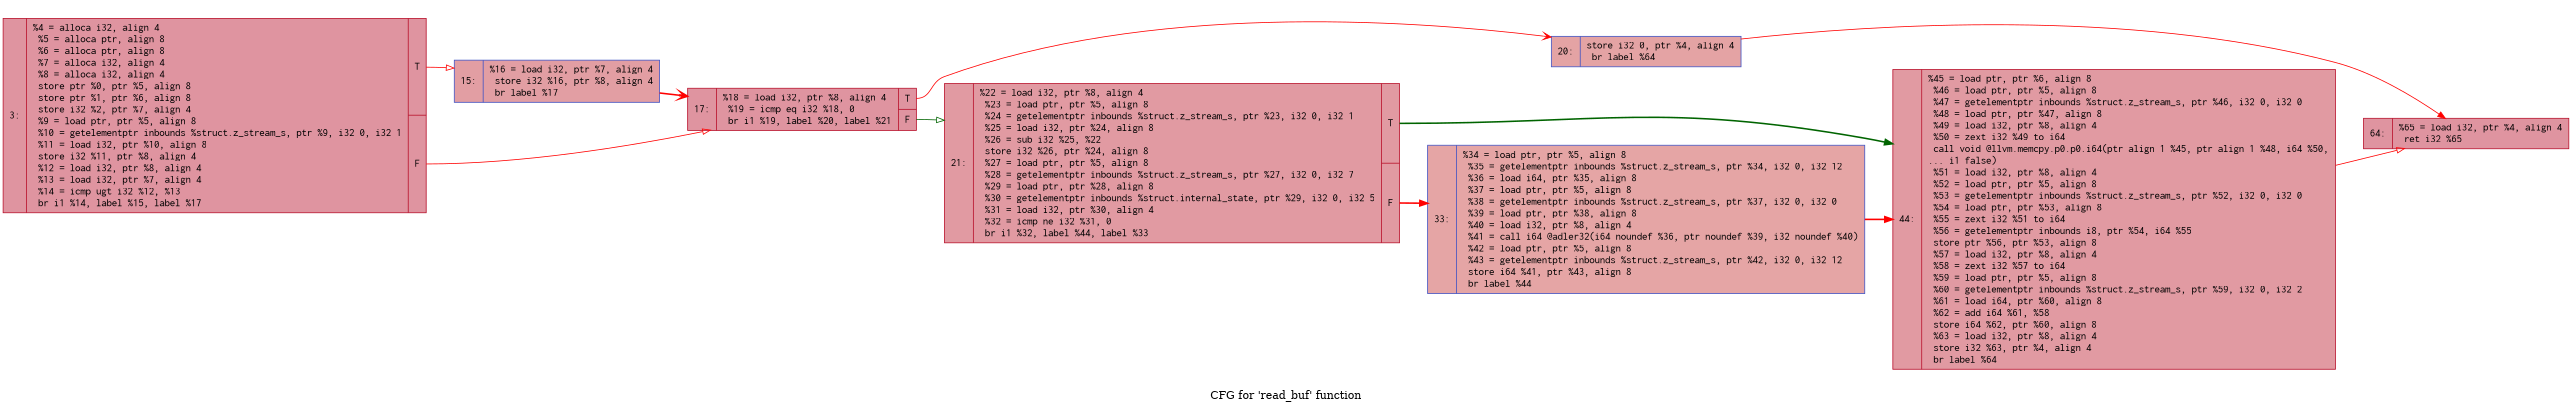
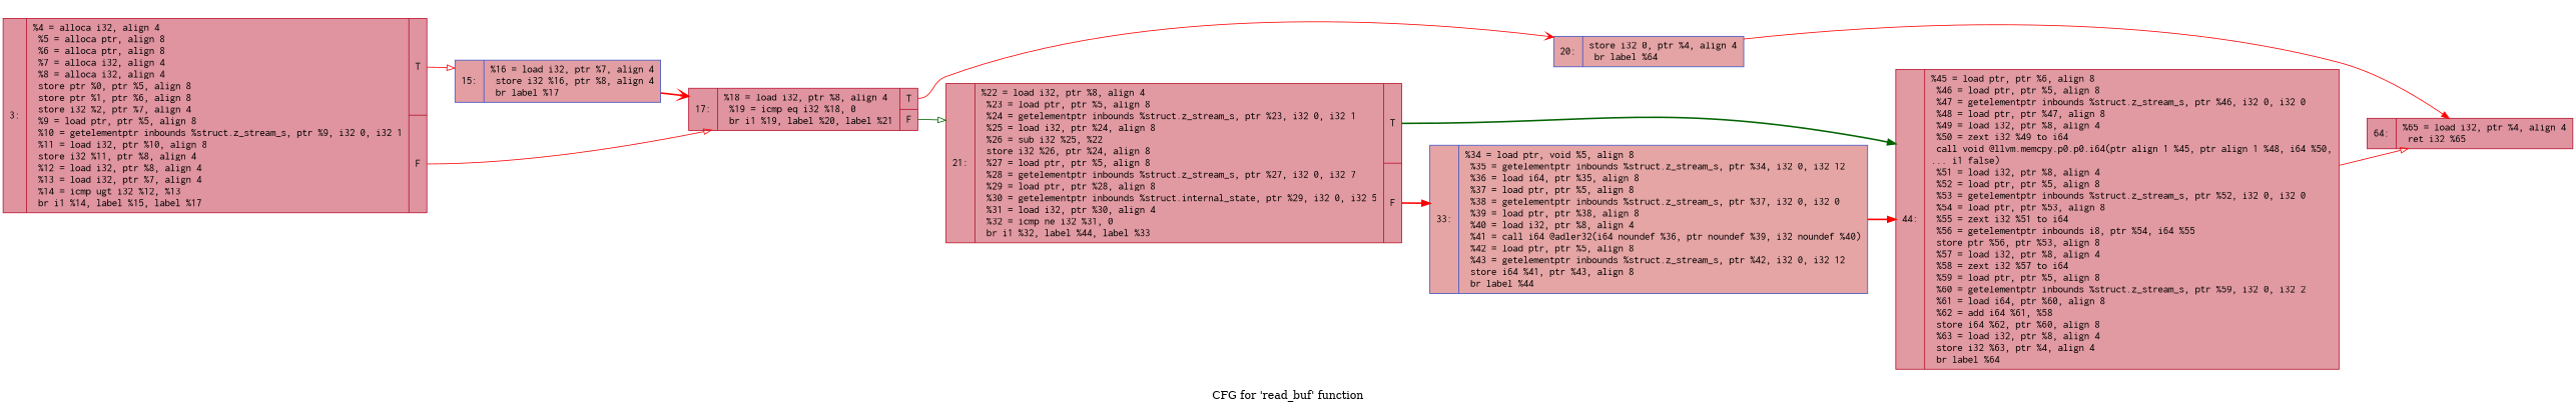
  digraph {
    label="CFG for 'read_buf' function"
    rankdir=LR
    node [color="#b70d28ff" fillcolor="#b70d2870" fontname=Courier shape=record style=filled]
    edge [color=red style=solid arrowhead=onormal]
    n1 [label="{3:\l|  %4 = alloca i32, align 4\l  %5 = alloca ptr, align 8\l  %6 = alloca ptr, align 8\l  %7 = alloca i32, align 4\l  %8 = alloca i32, align 4\l  store ptr %0, ptr %5, align 8\l  store ptr %1, ptr %6, align 8\l  store i32 %2, ptr %7, align 4\l  %9 = load ptr, ptr %5, align 8\l  %10 = getelementptr inbounds %struct.z_stream_s, ptr %9, i32 0, i32 1\l  %11 = load i32, ptr %10, align 8\l  store i32 %11, ptr %8, align 4\l  %12 = load i32, ptr %8, align 4\l  %13 = load i32, ptr %7, align 4\l  %14 = icmp ugt i32 %12, %13\l  br i1 %14, label %15, label %17\l|{<s0>T|<s1>F}}"]
    n2 [color="#3d50c3ff" fillcolor="#be242e70" label="{15:\l|  %16 = load i32, ptr %7, align 4\l  store i32 %16, ptr %8, align 4\l  br label %17\l}"]
    n3 [label="{17:\l|  %18 = load i32, ptr %8, align 4\l  %19 = icmp eq i32 %18, 0\l  br i1 %19, label %20, label %21\l|{<s0>T|<s1>F}}"]
    n4 [color="#3d50c3ff" fillcolor="#c32e3170" label="{20:\l|  store i32 0, ptr %4, align 4\l  br label %64\l}"]
    n5 [fillcolor="#bb1b2c70" label="{21:\l|  %22 = load i32, ptr %8, align 4\l  %23 = load ptr, ptr %5, align 8\l  %24 = getelementptr inbounds %struct.z_stream_s, ptr %23, i32 0, i32 1\l  %25 = load i32, ptr %24, align 8\l  %26 = sub i32 %25, %22\l  store i32 %26, ptr %24, align 8\l  %27 = load ptr, ptr %5, align 8\l  %28 = getelementptr inbounds %struct.z_stream_s, ptr %27, i32 0, i32 7\l  %29 = load ptr, ptr %28, align 8\l  %30 = getelementptr inbounds %struct.internal_state, ptr %29, i32 0, i32 5\l  %31 = load i32, ptr %30, align 4\l  %32 = icmp ne i32 %31, 0\l  br i1 %32, label %44, label %33\l|{<s0>T|<s1>F}}"]
    n6 [label="{64:\l|  %65 = load i32, ptr %4, align 4\l  ret i32 %65\l}"]
    n7 [fillcolor="#bb1b2c70" label="{44:\l|  %45 = load ptr, ptr %6, align 8\l  %46 = load ptr, ptr %5, align 8\l  %47 = getelementptr inbounds %struct.z_stream_s, ptr %46, i32 0, i32 0\l  %48 = load ptr, ptr %47, align 8\l  %49 = load i32, ptr %8, align 4\l  %50 = zext i32 %49 to i64\l  call void @llvm.memcpy.p0.p0.i64(ptr align 1 %45, ptr align 1 %48, i64 %50,\l... i1 false)\l  %51 = load i32, ptr %8, align 4\l  %52 = load ptr, ptr %5, align 8\l  %53 = getelementptr inbounds %struct.z_stream_s, ptr %52, i32 0, i32 0\l  %54 = load ptr, ptr %53, align 8\l  %55 = zext i32 %51 to i64\l  %56 = getelementptr inbounds i8, ptr %54, i64 %55\l  store ptr %56, ptr %53, align 8\l  %57 = load i32, ptr %8, align 4\l  %58 = zext i32 %57 to i64\l  %59 = load ptr, ptr %5, align 8\l  %60 = getelementptr inbounds %struct.z_stream_s, ptr %59, i32 0, i32 2\l  %61 = load i64, ptr %60, align 8\l  %62 = add i64 %61, %58\l  store i64 %62, ptr %60, align 8\l  %63 = load i32, ptr %8, align 4\l  store i32 %63, ptr %4, align 4\l  br label %64\l}"]
-   n8 [color="#3d50c3ff" fillcolor="#c5333470" label="{33:\l|  %34 = load ptr, ptr %5, align 8\l  %35 = getelementptr inbounds %struct.z_stream_s, ptr %34, i32 0, i32 12\l  %36 = load i64, ptr %35, align 8\l  %37 = load ptr, ptr %5, align 8\l  %38 = getelementptr inbounds %struct.z_stream_s, ptr %37, i32 0, i32 0\l  %39 = load ptr, ptr %38, align 8\l  %40 = load i32, ptr %8, align 4\l  %41 = call i64 @adler32(i64 noundef %36, ptr noundef %39, i32 noundef %40)\l  %42 = load ptr, ptr %5, align 8\l  %43 = getelementptr inbounds %struct.z_stream_s, ptr %42, i32 0, i32 12\l  store i64 %41, ptr %43, align 8\l  br label %44\l}"]
+   n8 [color="#3d50c3ff" fillcolor="#c5333470" label="{33:\l|  %34 = load ptr, void %5, align 8\l  %35 = getelementptr inbounds %struct.z_stream_s, ptr %34, i32 0, i32 12\l  %36 = load i64, ptr %35, align 8\l  %37 = load ptr, ptr %5, align 8\l  %38 = getelementptr inbounds %struct.z_stream_s, ptr %37, i32 0, i32 0\l  %39 = load ptr, ptr %38, align 8\l  %40 = load i32, ptr %8, align 4\l  %41 = call i64 @adler32(i64 noundef %36, ptr noundef %39, i32 noundef %40)\l  %42 = load ptr, ptr %5, align 8\l  %43 = getelementptr inbounds %struct.z_stream_s, ptr %42, i32 0, i32 12\l  store i64 %41, ptr %43, align 8\l  br label %44\l}"]
    n1 -> n2 [tailport=s0]
    n1 -> n3 [tailport=s1]
    n2 -> n3 [style=bold arrowhead=vee]
    n3 -> n4 [tailport=s0 arrowhead=vee]
    n3 -> n5 [tailport=s1 color=darkgreen]
    n4 -> n6 [arrowhead=normal]
    n5 -> n7 [tailport=s0 color=darkgreen style=bold arrowhead=normal]
    n5 -> n8 [tailport=s1 style=bold arrowhead=normal]
    n7 -> n6
    n8 -> n7 [style=bold arrowhead=normal]
  }
